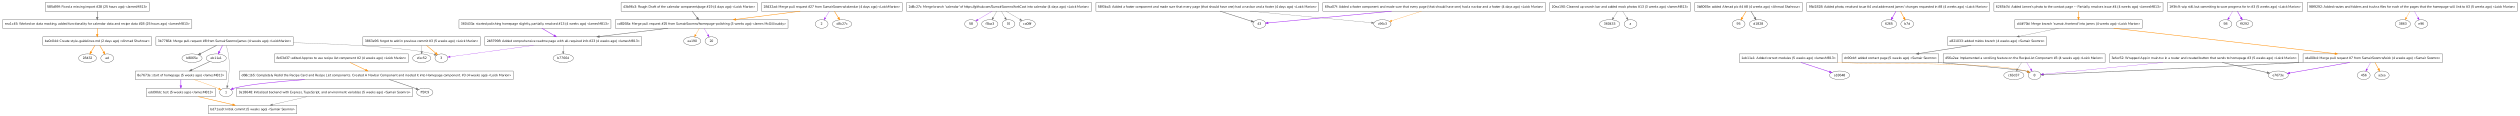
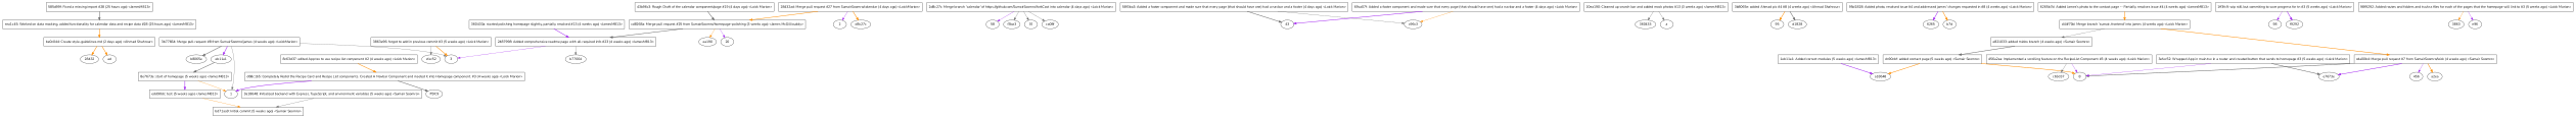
  digraph {
    fontname=Nunito
    node [fontname=Nunito]
    edge [color=gray40 fontname=Nunito style=bold]
    n1 [label="585d99f: Fixed a missing import #28 (25 hours ago) <JamesM813>" shape=box]
    n2 [label="eea1c45: Worked on data mocking, added functionality for calendar data and recipe data #28 (25 hours ago) <JamesM813>" shape=box]
    n3 [label="be0c044: Create style-guidelines.md (2 days ago) <Ahmad Shahrour>" shape=box]
    28432
    ad
    n6 [label="28432ad: Merge pull request #27 from SumairSoomro/calendar (4 days ago) <LoickMarion>" shape=box]
    n7 [label="cd8268a: Merge pull request #25 from SumairSoomro/homepage-polishing (3 weeks ago) <James McGillicuddy>" shape=box]
    2
    d8c27c
    n10 [label="2487998: Added comprehensive readme page with all required info #23 (4 weeks ago) <JamesM813>" shape=box]
    20
    ea190
    3
    b77664
    n15 [label="2d8c27c: Merge branch 'calendar' of https://github.com/SumairSoomro/forkCast into calendar (4 days ago) <Loick Marion>" shape=box]
    58
    f3ba3
    69
    n19 [label=ca08f]
    n20 [label="58f3ba3: Added a footer component and made sure that every page (that should have one) had a navbar and a footer (4 days ago) <Loick Marion>" shape=box]
    43
    b96c3
    n23 [label="69ca07f: Added a footer component and made sure that every page (that should have one) had a navbar and a footer (4 days ago) <Loick Marion>" shape=box]
    n24 [label="43b96c3: Rough Draft of the calendar component/page #19 (4 days ago) <Loick Marion>" shape=box]
    n25 [label="20ea190: Cleaned up search bar and added mock photos #13 (3 weeks ago) <JamesM813>" shape=box]
    360433
    a
    n28 [label="360433a: started polishing homepage slightly, partially resolved #13 (4 weeks ago) <JamesM813>" shape=box]
    n29 [label="3b77664: Merge pull request #8 from SumairSoomro/james (4 weeks ago) <LoickMarion>" shape=box]
    1
    eb11a1
    b8065e
    n33 [label="8e7673e: start of homepage (5 weeks ago) <JamesM813>" shape=box]
    n34 [label="3b8065e: added Ahmad pic #4 #8 (4 weeks ago) <Ahmad Shahrour>" shape=box]
    95
    d1828
    n37 [label="95d1828: Added photo, resolved issue #4 and addressed james' changes requested in #8 (4 weeks ago) <Loick Marion>" shape=box]
    6265
    b7d
    n40 [label="6265b7d: Added James's photo to the contact page -- Partially resolves issue #4 (4 weeks ago) <JamesM813>" shape=box]
    n41 [label="d44f70d: Merge branch 'sumair_frontend' into james (4 weeks ago) <Loick Marion>" shape=box]
    n42 [label="cda00b4: Merge pull request #7 from SumairSoomro/loick (4 weeks ago) <Sumair Soomro>" shape=box]
    n43 [label="e821033: added midos branch (4 weeks ago) <Sumair Soomro>" shape=box]
    8
    e7673e
    456
    a2ea
    n48 [label="cb90cbf: added contact page (5 weeks ago) <Sumair Soomro>" shape=box]
    a18648
    n50 [label="456a2ea: Implemented a scrolling feature on the RecipeList Component #3 (4 weeks ago) <Loick Marion>" shape=box]
    c63d37
    n52 [label="8c63d37: edited App.tsx to use recipe list component #2 (4 weeks ago) <Loick Marion>" shape=box]
    n53 [label="d68c1b5: Completely Redid the Recipe Card and Recipe List components. Created A Navbar Component and inseted it into Homepage component. #3 (4 weeks ago) <Loick Marion>" shape=box]
    ff3fc9
    n55 [label="1ff3fc9: wip still but commiting to save progress for tn #3 (5 weeks ago) <Loick Marion>" shape=box]
    98
    f9292
    n58 [label="98f9292: Added routes and folders and tsx/css files for each of the pages that the homepage will link to #3 (5 weeks ago) <Loick Marion>" shape=box]
    3863
    e96
    n61 [label="3863e96: forgot to add in previous commit #3 (5 weeks ago) <Loick Marion>" shape=box]
    efec52
    n63 [label="3efec52: Wrapped App in main.tsx in a router and created button that sends to homepage #3 (5 weeks ago) <Loick Marion>" shape=box]
    n64 [label="edd90dc: test (5 weeks ago) <JamesM813>" shape=box]
    n65 [label="bd71aa9: Initial commit (5 weeks ago) <Sumair Soomro>" shape=box]
    n66 [label="1eb11a1: Added correct modules (5 weeks ago) <JamesM813>" shape=box]
    n67 [label="8a18648: Initialized backend with Express, TypeScript, and environment variables (5 weeks ago) <Sumair Soomro>" shape=box]
    n1 -> n2
    n2 -> n3 [color=darkorange]
    n3 -> 28432 [color=darkorange]
    n3 -> ad [color=darkorange]
    n6 -> n7 [color=darkorange]
    n6 -> 2 [color=purple style=solid]
    n6 -> d8c27c [color=darkorange]
    n7 -> n10
    n7 -> 20 [color=purple style=solid]
    n7 -> ea190 [color=darkorange style=solid]
    n10 -> 3 [color=purple style=solid]
    n10 -> b77664 [style=solid]
    n15 -> 58 [color=purple style=solid]
    n15 -> f3ba3 [style=solid]
    n15 -> 69 [style=solid]
    n15 -> n19 [style=solid]
    n20 -> 43
    n20 -> b96c3 [style=solid]
    n23 -> 43 [color=purple]
    n23 -> b96c3 [color=darkorange style=solid]
    n24 -> n7
    n25 -> 360433 [style=solid]
    n25 -> a [style=solid]
    n28 -> n10 [color=purple]
    n29 -> 3 [style=solid]
    n29 -> 1 [style=solid]
    n29 -> eb11a1 [color=purple]
    n29 -> b8065e
    eb11a1 -> n33
    n33 -> 1 [color=darkorange style=solid]
    n33 -> n64 [color=purple]
    n34 -> 95 [color=darkorange]
    n34 -> d1828
    n37 -> 6265 [color=purple]
    n37 -> b7d [color=darkorange]
    n40 -> n41 [color=darkorange]
    n41 -> n42 [color=darkorange]
    n41 -> n43 [style=solid]
    n42 -> 8
    n42 -> e7673e [color=purple]
    n42 -> 456 [color=purple style=solid]
    n42 -> a2ea [color=darkorange]
    n43 -> n48
-   n48 -> 8
+   n48 -> 8 [color=darkorange]
+   n48 -> a18648 [color=darkorange]
    n50 -> 8 [color=purple style=solid]
    n50 -> c63d37 [style=solid]
    n52 -> n53 [color=darkorange]
    n53 -> 1 [color=purple]
    n53 -> ff3fc9
    n55 -> 98 [color=purple style=solid]
    n55 -> f9292 [color=purple]
    n58 -> 3863 [color=darkorange style=solid]
    n58 -> e96 [color=purple style=solid]
    n61 -> 3 [color=darkorange]
    n61 -> efec52 [style=solid]
    n63 -> 8 [color=purple style=solid]
    n63 -> e7673e
-   n64 -> n65 [color=darkorange]
-   n66 -> 8 [color=darkorange style=solid]
+   n64 -> n65 [color=darkorange style=solid]
    n66 -> a18648 [color=purple]
    n67 -> n65 [style=solid]
  }
